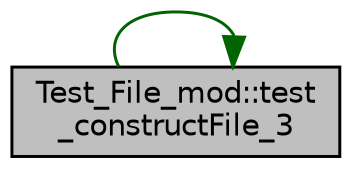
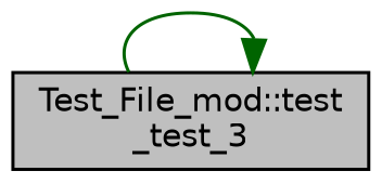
  digraph {
    rankdir=LR
-   n1 [color=black fillcolor=grey75 fontcolor=black fontname=Helvetica fontsize=10 height=0.2 label="Test_File_mod::test\l_constructFile_3" shape=record style=filled width=0.4]
+   n1 [color=black fillcolor=grey75 fontcolor=black fontname=Helvetica fontsize=10 height=0.2 label="Test_File_mod::test\l_test_3" shape=record style=filled width=0.4]
    n1 -> n1 [color=darkgreen fontname=Helvetica fontsize=10 labelfontname=Helvetica labelfontsize=10 style=solid]
  }
